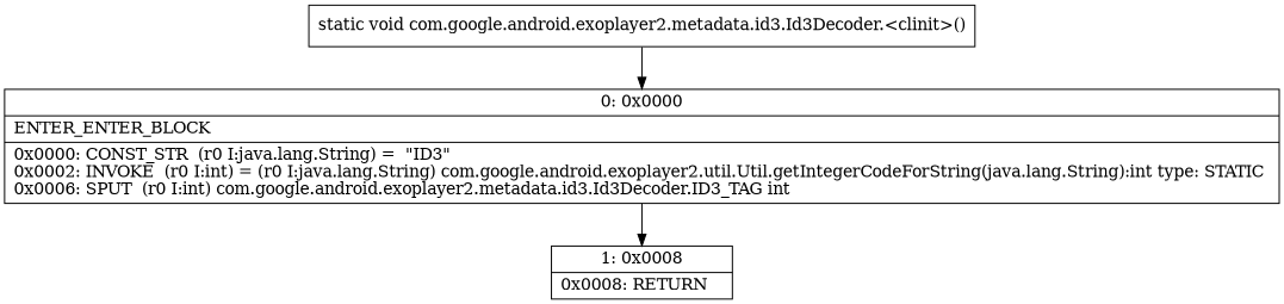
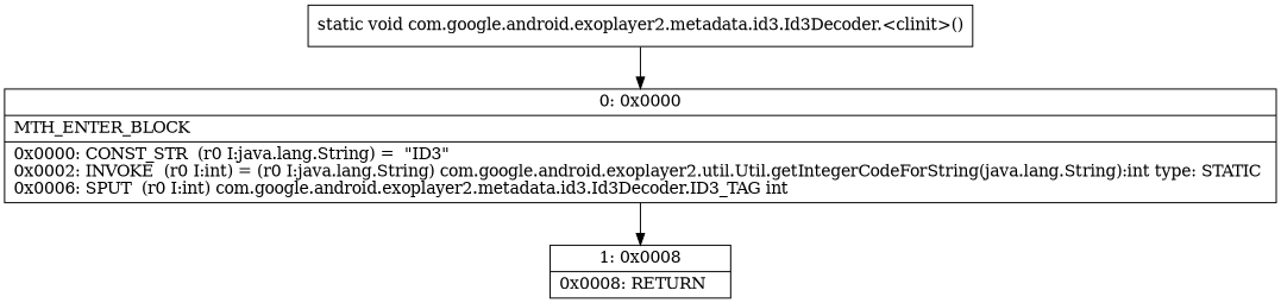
  digraph {
    node [shape=record]
-   n1 [label="{0\:\ 0x0000|ENTER_ENTER_BLOCK\l|0x0000: CONST_STR  (r0 I:java.lang.String) =  \"ID3\" \l0x0002: INVOKE  (r0 I:int) = (r0 I:java.lang.String) com.google.android.exoplayer2.util.Util.getIntegerCodeForString(java.lang.String):int type: STATIC \l0x0006: SPUT  (r0 I:int) com.google.android.exoplayer2.metadata.id3.Id3Decoder.ID3_TAG int \l}"]
+   n1 [label="{0\:\ 0x0000|MTH_ENTER_BLOCK\l|0x0000: CONST_STR  (r0 I:java.lang.String) =  \"ID3\" \l0x0002: INVOKE  (r0 I:int) = (r0 I:java.lang.String) com.google.android.exoplayer2.util.Util.getIntegerCodeForString(java.lang.String):int type: STATIC \l0x0006: SPUT  (r0 I:int) com.google.android.exoplayer2.metadata.id3.Id3Decoder.ID3_TAG int \l}"]
    n2 [label="{1\:\ 0x0008|0x0008: RETURN   \l}"]
    n3 [label="{static void com.google.android.exoplayer2.metadata.id3.Id3Decoder.\<clinit\>() }"]
    n1 -> n2
    n3 -> n1
  }
